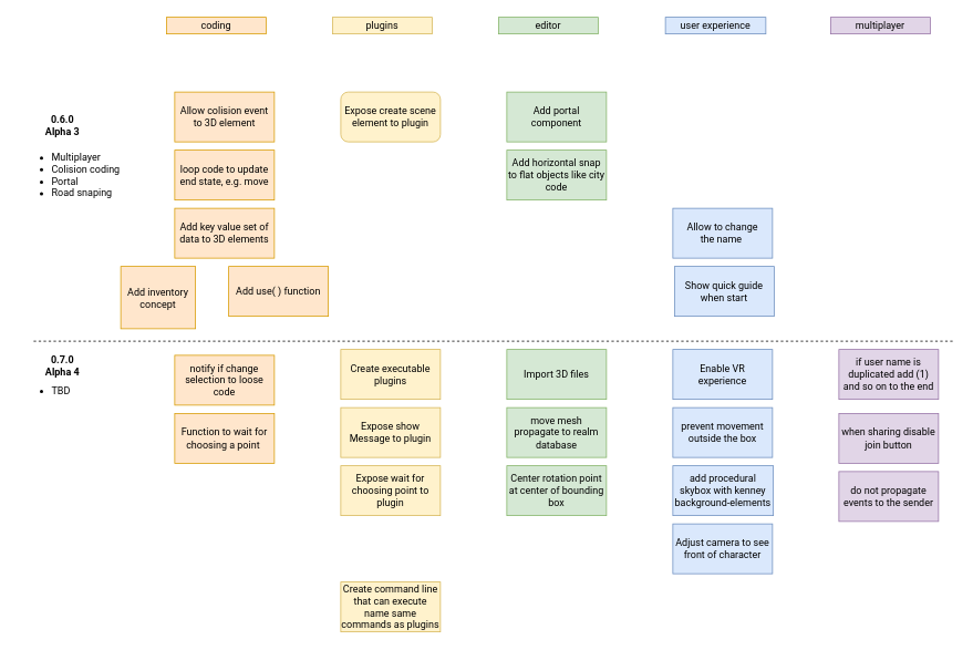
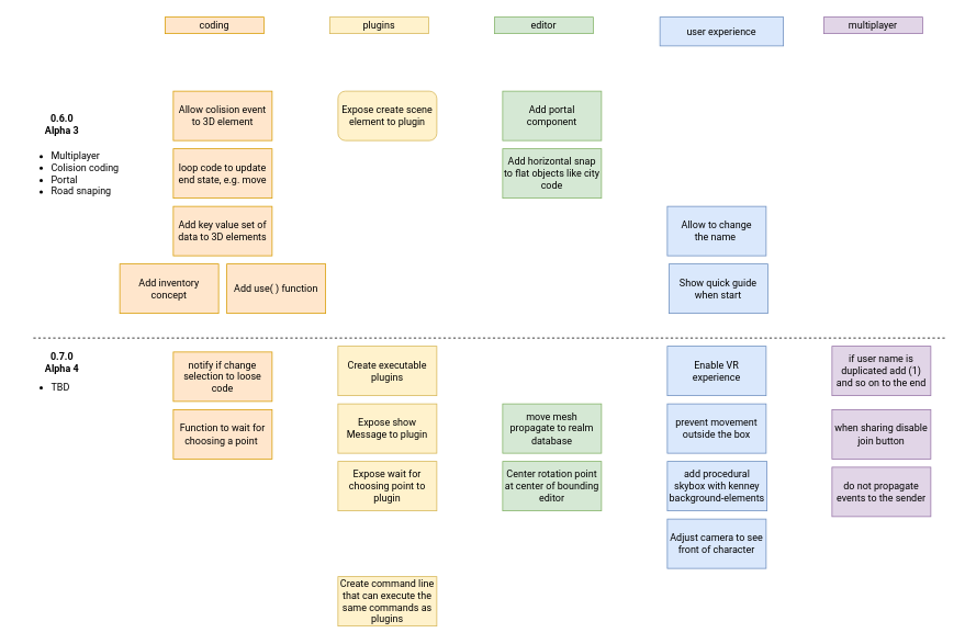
  <mxCell id="0" />
  <mxCell id="1" parent="0" />
- <mxCell id="2" value="Center rotation point at center of bounding box" style="rounded=0;whiteSpace=wrap;html=1;fontFamily=Roboto;fillColor=#d5e8d4;strokeColor=#82b366;" parent="1" vertex="1"><mxGeometry x="610" y="560" width="120" height="60" as="geometry" /></mxCell>
+ <mxCell id="2" value="Center rotation point at center of bounding editor" style="rounded=0;whiteSpace=wrap;html=1;fontFamily=Roboto;fillColor=#d5e8d4;strokeColor=#82b366;" parent="1" vertex="1"><mxGeometry x="610" y="560" width="120" height="60" as="geometry" /></mxCell>
  <mxCell id="3" value="Add horizontal snap to flat objects like city code" style="rounded=0;whiteSpace=wrap;html=1;fontFamily=Roboto;fillColor=#d5e8d4;strokeColor=#82b366;" parent="1" vertex="1"><mxGeometry x="610" y="180" width="120" height="60" as="geometry" /></mxCell>
  <mxCell id="4" value="Add portal component" style="rounded=0;whiteSpace=wrap;html=1;fontFamily=Roboto;fillColor=#d5e8d4;strokeColor=#82b366;" parent="1" vertex="1"><mxGeometry x="610" y="110" width="120" height="60" as="geometry" /></mxCell>
  <mxCell id="5" value="move mesh propagate to realm database" style="rounded=0;whiteSpace=wrap;html=1;fontFamily=Roboto;fillColor=#d5e8d4;strokeColor=#82b366;" parent="1" vertex="1"><mxGeometry x="610" y="490" width="120" height="60" as="geometry" /></mxCell>
  <mxCell id="6" value="do not propagate events to the sender" style="rounded=0;whiteSpace=wrap;html=1;fontFamily=Roboto;fillColor=#e1d5e7;strokeColor=#9673a6;" parent="1" vertex="1"><mxGeometry x="1010" y="567" width="120" height="60" as="geometry" /></mxCell>
  <mxCell id="7" value="when sharing disable join button" style="rounded=0;whiteSpace=wrap;html=1;fontFamily=Roboto;fillColor=#e1d5e7;strokeColor=#9673a6;" parent="1" vertex="1"><mxGeometry x="1010" y="497" width="120" height="60" as="geometry" /></mxCell>
  <mxCell id="8" value="Enable VR &lt;br&gt;experience" style="rounded=0;whiteSpace=wrap;html=1;fontFamily=Roboto;fillColor=#dae8fc;strokeColor=#6c8ebf;" parent="1" vertex="1"><mxGeometry x="810" y="420" width="120" height="60" as="geometry" /></mxCell>
  <mxCell id="9" value="prevent movement outside the box" style="rounded=0;whiteSpace=wrap;html=1;fontFamily=Roboto;fillColor=#dae8fc;strokeColor=#6c8ebf;" parent="1" vertex="1"><mxGeometry x="810" y="490" width="120" height="60" as="geometry" /></mxCell>
  <mxCell id="10" value="add procedural skybox with kenney background-elements" style="rounded=0;whiteSpace=wrap;html=1;fontFamily=Roboto;fillColor=#dae8fc;strokeColor=#6c8ebf;" parent="1" vertex="1"><mxGeometry x="810" y="560" width="121" height="60" as="geometry" /></mxCell>
  <mxCell id="11" value="Add key value set of data to 3D elements" style="rounded=0;whiteSpace=wrap;html=1;fontFamily=Roboto;fillColor=#ffe6cc;strokeColor=#d79b00;" parent="1" vertex="1"><mxGeometry x="210" y="250" width="120" height="60" as="geometry" /></mxCell>
  <mxCell id="12" value="Allow colision event to 3D element" style="rounded=0;whiteSpace=wrap;html=1;fontFamily=Roboto;fillColor=#ffe6cc;strokeColor=#d79b00;" parent="1" vertex="1"><mxGeometry x="210" y="110" width="120" height="60" as="geometry" /></mxCell>
  <mxCell id="13" value="multiplayer" style="text;html=1;strokeColor=#9673a6;fillColor=#e1d5e7;align=center;verticalAlign=middle;whiteSpace=wrap;rounded=0;fontFamily=Roboto;" parent="1" vertex="1"><mxGeometry x="1000" y="20" width="120" height="20" as="geometry" /></mxCell>
  <mxCell id="14" value="coding" style="text;html=1;strokeColor=#d79b00;fillColor=#ffe6cc;align=center;verticalAlign=middle;whiteSpace=wrap;rounded=0;fontFamily=Roboto;" parent="1" vertex="1"><mxGeometry x="200" y="20" width="120" height="20" as="geometry" /></mxCell>
  <mxCell id="15" value="editor" style="text;html=1;strokeColor=#82b366;fillColor=#d5e8d4;align=center;verticalAlign=middle;whiteSpace=wrap;rounded=0;fontFamily=Roboto;" parent="1" vertex="1"><mxGeometry x="600" y="20" width="120" height="20" as="geometry" /></mxCell>
  <mxCell id="16" value="Create executable plugins" style="rounded=0;whiteSpace=wrap;html=1;fontFamily=Roboto;fillColor=#fff2cc;strokeColor=#d6b656;" parent="1" vertex="1"><mxGeometry x="410" y="420" width="120" height="60" as="geometry" /></mxCell>
  <mxCell id="17" value="Expose create scene element to plugin" style="whiteSpace=wrap;html=1;fontFamily=Roboto;fillColor=#fff2cc;strokeColor=#d6b656;rounded=1;" parent="1" vertex="1"><mxGeometry x="410" y="110" width="120" height="60" as="geometry" /></mxCell>
  <mxCell id="18" value="Expose show Message to plugin" style="rounded=0;whiteSpace=wrap;html=1;fontFamily=Roboto;fillColor=#fff2cc;strokeColor=#d6b656;" parent="1" vertex="1"><mxGeometry x="410" y="490" width="120" height="60" as="geometry" /></mxCell>
  <mxCell id="19" value="Expose wait for choosing point to plugin" style="rounded=0;whiteSpace=wrap;html=1;fontFamily=Roboto;fillColor=#fff2cc;strokeColor=#d6b656;" parent="1" vertex="1"><mxGeometry x="410" y="560" width="120" height="60" as="geometry" /></mxCell>
  <mxCell id="20" value="plugins" style="text;html=1;strokeColor=#d6b656;fillColor=#fff2cc;align=center;verticalAlign=middle;whiteSpace=wrap;rounded=0;fontFamily=Roboto;" parent="1" vertex="1"><mxGeometry x="400" y="20" width="120" height="20" as="geometry" /></mxCell>
- <mxCell id="21" value="Create command line that can execute name same commands as plugins" style="rounded=0;whiteSpace=wrap;html=1;fontFamily=Roboto;fillColor=#fff2cc;strokeColor=#d6b656;" parent="1" vertex="1"><mxGeometry x="410" y="700" width="120" height="60" as="geometry" /></mxCell>
- <mxCell id="22" value="Import 3D files" style="rounded=0;whiteSpace=wrap;html=1;fontFamily=Roboto;fillColor=#d5e8d4;strokeColor=#82b366;" parent="1" vertex="1"><mxGeometry x="610" y="420" width="120" height="60" as="geometry" /></mxCell>
+ <mxCell id="21" value="Create command line that can execute the same commands as plugins" style="rounded=0;whiteSpace=wrap;html=1;fontFamily=Roboto;fillColor=#fff2cc;strokeColor=#d6b656;" parent="1" vertex="1"><mxGeometry x="410" y="700" width="120" height="60" as="geometry" /></mxCell>
  <mxCell id="23" value="if user name is duplicated add (1) and so on to the end" style="rounded=0;whiteSpace=wrap;html=1;fontFamily=Roboto;fillColor=#e1d5e7;strokeColor=#9673a6;" parent="1" vertex="1"><mxGeometry x="1010" y="420" width="120" height="60" as="geometry" /></mxCell>
  <mxCell id="24" value="Allow to change &lt;br&gt;the name&amp;nbsp;" style="rounded=0;whiteSpace=wrap;html=1;fontFamily=Roboto;fillColor=#dae8fc;strokeColor=#6c8ebf;" parent="1" vertex="1"><mxGeometry x="810" y="250" width="120" height="60" as="geometry" /></mxCell>
- <mxCell id="25" value="user experience" style="text;html=1;strokeColor=#6c8ebf;fillColor=#dae8fc;align=center;verticalAlign=middle;whiteSpace=wrap;rounded=0;fontFamily=Roboto;" parent="1" vertex="1"><mxGeometry x="801" y="20" width="121" height="20" as="geometry" /></mxCell>
- <mxCell id="26" value="Add inventory concept" style="rounded=0;whiteSpace=wrap;html=1;fontFamily=Roboto;fillColor=#ffe6cc;strokeColor=#d79b00;" parent="1" vertex="1"><mxGeometry x="145" y="320" width="90" height="75" as="geometry" /></mxCell>
+ <mxCell id="25" value="user experience" style="text;html=1;strokeColor=#6c8ebf;fillColor=#dae8fc;align=center;verticalAlign=middle;whiteSpace=wrap;rounded=0;fontFamily=Roboto;" parent="1" vertex="1"><mxGeometry x="801" y="20" width="150" height="35" as="geometry" /></mxCell>
+ <mxCell id="26" value="Add inventory concept" style="rounded=0;whiteSpace=wrap;html=1;fontFamily=Roboto;fillColor=#ffe6cc;strokeColor=#d79b00;" parent="1" vertex="1"><mxGeometry x="145" y="320" width="120" height="60" as="geometry" /></mxCell>
  <mxCell id="27" value="Add use( ) function" style="rounded=0;whiteSpace=wrap;html=1;fontFamily=Roboto;fillColor=#ffe6cc;strokeColor=#d79b00;" parent="1" vertex="1"><mxGeometry x="275" y="320" width="120" height="60" as="geometry" /></mxCell>
  <mxCell id="28" value="loop code to update end state, e.g. move" style="rounded=0;whiteSpace=wrap;html=1;fontFamily=Roboto;fillColor=#ffe6cc;strokeColor=#d79b00;" parent="1" vertex="1"><mxGeometry x="210" y="180" width="120" height="60" as="geometry" /></mxCell>
  <mxCell id="29" value="notify if change selection to loose code" style="rounded=0;whiteSpace=wrap;html=1;fontFamily=Roboto;fillColor=#ffe6cc;strokeColor=#d79b00;" parent="1" vertex="1"><mxGeometry x="210" y="427" width="120" height="60" as="geometry" /></mxCell>
  <mxCell id="30" value="Function to wait for choosing a point&amp;nbsp;" style="rounded=0;whiteSpace=wrap;html=1;fontFamily=Roboto;fillColor=#ffe6cc;strokeColor=#d79b00;" parent="1" vertex="1"><mxGeometry x="210" y="497" width="120" height="60" as="geometry" /></mxCell>
  <mxCell id="31" value="Adjust camera to see front of character" style="rounded=0;whiteSpace=wrap;html=1;fontFamily=Roboto;fillColor=#dae8fc;strokeColor=#6c8ebf;" parent="1" vertex="1"><mxGeometry x="810" y="630" width="120" height="60" as="geometry" /></mxCell>
  <mxCell id="32" value="0.6.0&lt;br&gt;Alpha 3" style="text;html=1;strokeColor=none;fillColor=none;align=center;verticalAlign=middle;whiteSpace=wrap;rounded=0;fontFamily=Roboto;fontStyle=1" parent="1" vertex="1"><mxGeometry x="50" y="140" width="50" height="20" as="geometry" /></mxCell>
  <mxCell id="33" value="&lt;ul&gt;&lt;li&gt;Multiplayer&lt;/li&gt;&lt;li&gt;Colision coding&lt;/li&gt;&lt;li&gt;Portal&lt;/li&gt;&lt;li&gt;Road snaping&lt;/li&gt;&lt;/ul&gt;" style="text;html=1;strokeColor=none;fillColor=none;align=left;verticalAlign=middle;whiteSpace=wrap;rounded=0;fontFamily=Roboto;labelPosition=center;verticalLabelPosition=middle;" parent="1" vertex="1"><mxGeometry x="20" y="180" width="150" height="60" as="geometry" /></mxCell>
  <mxCell id="34" value="0.7.0&lt;br&gt;Alpha 4" style="text;html=1;strokeColor=none;fillColor=none;align=center;verticalAlign=middle;whiteSpace=wrap;rounded=0;fontFamily=Roboto;fontStyle=1" parent="1" vertex="1"><mxGeometry x="50" y="430" width="50" height="20" as="geometry" /></mxCell>
  <mxCell id="35" value="&lt;ul&gt;&lt;li&gt;TBD&lt;/li&gt;&lt;/ul&gt;" style="text;html=1;strokeColor=none;fillColor=none;align=left;verticalAlign=middle;whiteSpace=wrap;rounded=0;fontFamily=Roboto;labelPosition=center;verticalLabelPosition=middle;" parent="1" vertex="1"><mxGeometry x="20" y="440" width="150" height="60" as="geometry" /></mxCell>
  <mxCell id="36" value="Show quick guide when start" style="rounded=0;whiteSpace=wrap;html=1;fontFamily=Roboto;fillColor=#dae8fc;strokeColor=#6c8ebf;" parent="1" vertex="1"><mxGeometry x="812" y="320" width="120" height="60" as="geometry" /></mxCell>
  <mxCell id="37" value="" style="endArrow=none;dashed=1;html=1;fontFamily=Roboto;" edge="1" parent="1"><mxGeometry width="50" height="50" relative="1" as="geometry"><mxPoint x="40" y="410" as="sourcePoint" /><mxPoint x="1150" y="410" as="targetPoint" /></mxGeometry></mxCell>
